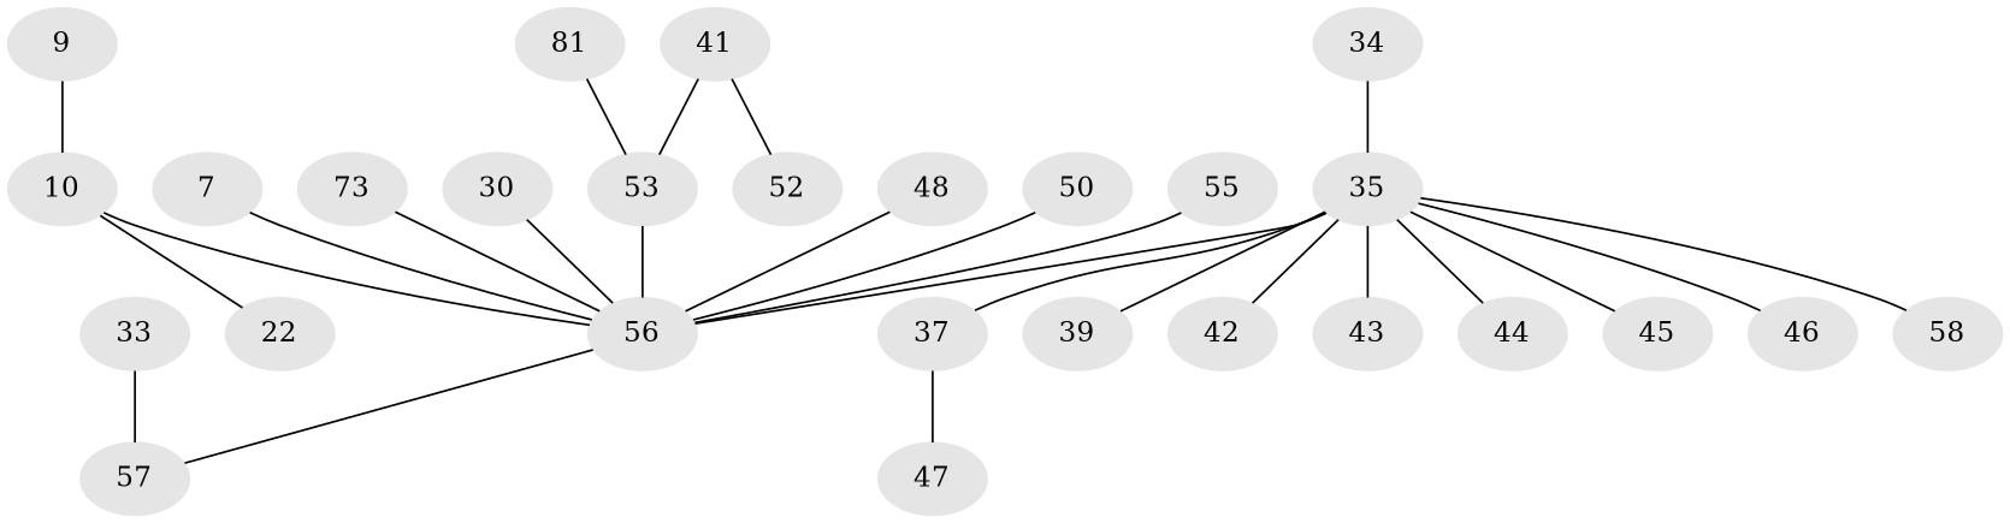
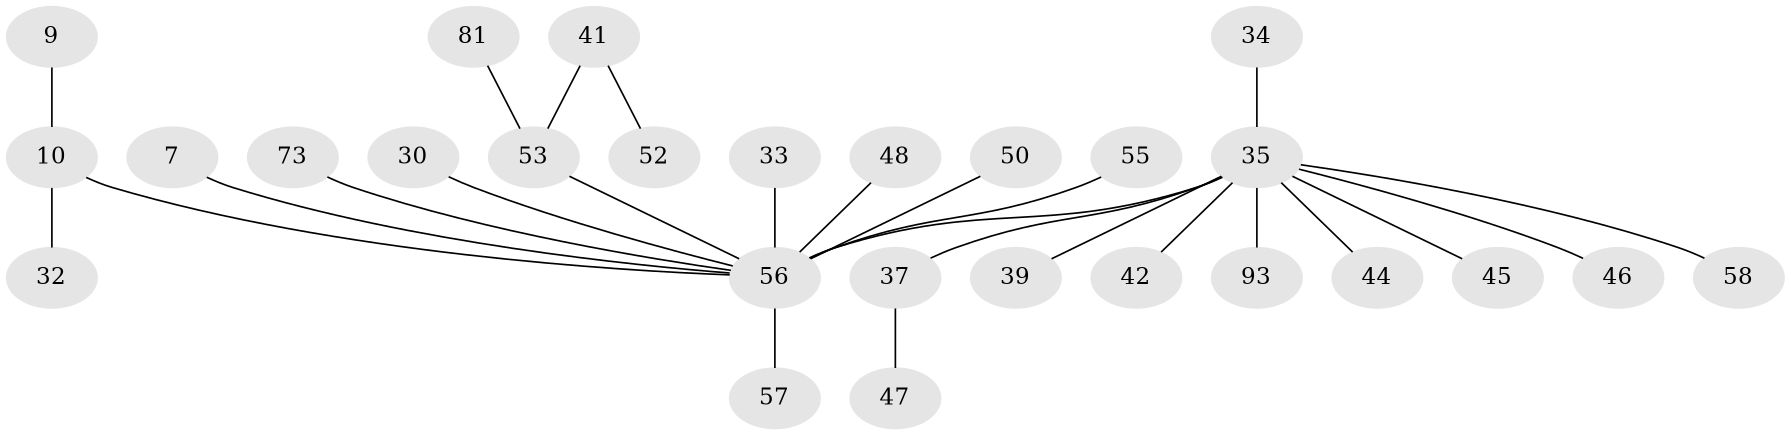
  graph {
    node [color=gray90 style=filled]
    56 [super="+22+27+28+38+5"]
    57
    7
    10 [super="+6"]
-   32 [super="+29" label=22]
+   32 [super="+29"]
    9
    n7 [label=73]
    30
    53 [super="+4"]
    n10 [label=81]
    33 [super="+3+19"]
    35 [super="+2+18+16+11+23+25+26"]
    37 [super="+36+20"]
    39 [super="+24"]
    42
-   43
+   43 [label=93]
    44
    45
    46
    58
    34
    47
    41 [super="+40"]
    52
    48 [super="+14"]
    50
    55 [super="+51"]
    56 -- 57
    7 -- 56
    10 -- 56 [weight=4]
    10 -- 32
    9 -- 10
    n7 -- 56
    30 -- 56
    53 -- 56 [weight=2]
    n10 -- 53
-   33 -- 57 [weight=2]
+   33 -- 56 [weight=2]
    35 -- 56 [weight=5]
    35 -- 37 [weight=2]
    35 -- 39
    35 -- 42
    35 -- 43
    35 -- 44
    35 -- 45
    35 -- 46
    35 -- 58
    37 -- 47
    34 -- 35
    41 -- 53 [weight=2]
    41 -- 52
    48 -- 56
    50 -- 56
    55 -- 56
  }
